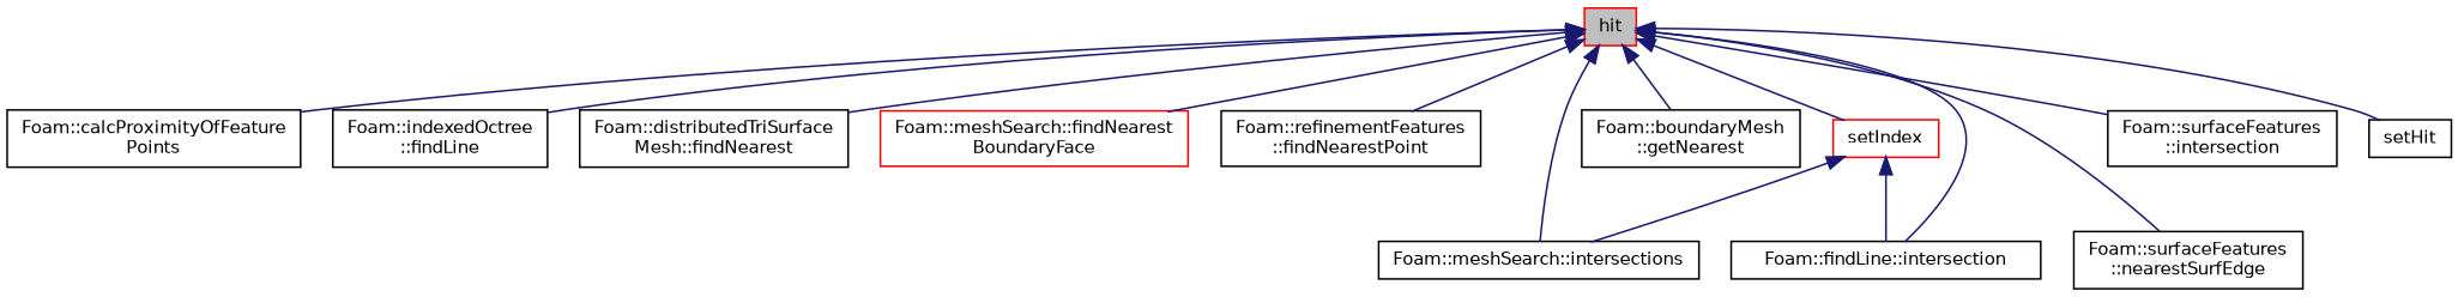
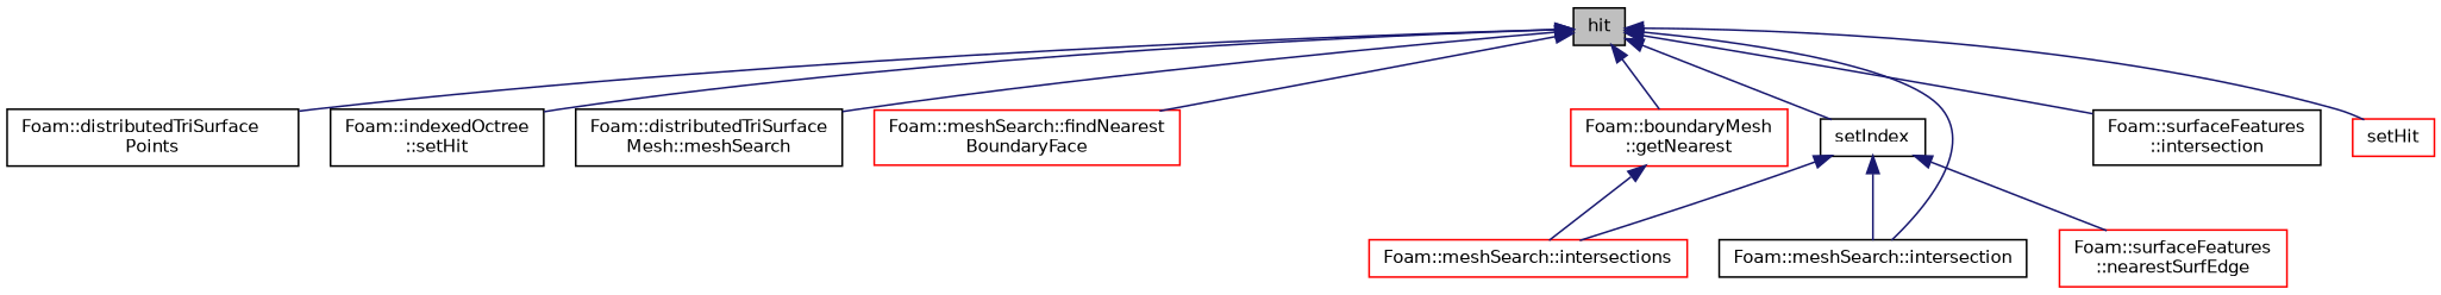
  digraph {
    rankdir=TB
    node [color=black fontname=Helvetica fontsize=10 shape=record]
    edge [color=midnightblue dir=back fontname=Helvetica fontsize=10 labelfontname=Helvetica labelfontsize=10 style=solid]
-   n1 [color=red fillcolor=grey75 fontcolor=black height=0.2 label=hit style=filled width=0.4]
-   n2 [height=0.2 label="Foam::calcProximityOfFeature\lPoints" width=0.4]
-   n3 [height=0.2 label="Foam::indexedOctree\l::findLine" width=0.4]
-   n4 [height=0.2 label="Foam::distributedTriSurface\lMesh::findNearest" width=0.4]
+   n1 [fillcolor=grey75 fontcolor=black height=0.2 label=hit style=filled width=0.4]
+   n2 [height=0.2 label="Foam::distributedTriSurface\lPoints" width=0.4]
+   n3 [height=0.2 label="Foam::indexedOctree\l::setHit" width=0.4]
+   n4 [height=0.2 label="Foam::distributedTriSurface\lMesh::meshSearch" width=0.4]
    n5 [color=red height=0.2 label="Foam::meshSearch::findNearest\lBoundaryFace" width=0.4]
-   n6 [height=0.2 label="Foam::refinementFeatures\l::findNearestPoint" width=0.4]
-   n7 [height=0.2 label="Foam::boundaryMesh\l::getNearest" width=0.4]
-   n8 [height=0.2 label="Foam::findLine::intersection" width=0.4]
-   n9 [height=0.2 label="Foam::meshSearch::intersections" width=0.4]
+   n7 [color=red height=0.2 label="Foam::boundaryMesh\l::getNearest" width=0.4]
+   n8 [height=0.2 label="Foam::meshSearch::intersection" width=0.4]
+   n9 [color=red height=0.2 label="Foam::meshSearch::intersections" width=0.4]
    n10 [height=0.2 label="Foam::surfaceFeatures\l::intersection" width=0.4]
-   n11 [height=0.2 label="Foam::surfaceFeatures\l::nearestSurfEdge" width=0.4]
-   n12 [height=0.2 label=setHit width=0.4]
-   n13 [color=red height=0.2 label=setIndex width=0.4]
+   n11 [color=red height=0.2 label="Foam::surfaceFeatures\l::nearestSurfEdge" width=0.4]
+   n12 [color=red height=0.2 label=setHit width=0.4]
+   n13 [height=0.2 label=setIndex width=0.4]
    n1 -> n2
    n1 -> n3
    n1 -> n4
    n1 -> n5
-   n1 -> n6
    n1 -> n7
    n1 -> n8
-   n1 -> n9
+   n7 -> n9
    n1 -> n10
-   n1 -> n11
+   n13 -> n11
    n1 -> n12
    n1 -> n13
    n13 -> n8
    n13 -> n9
  }
